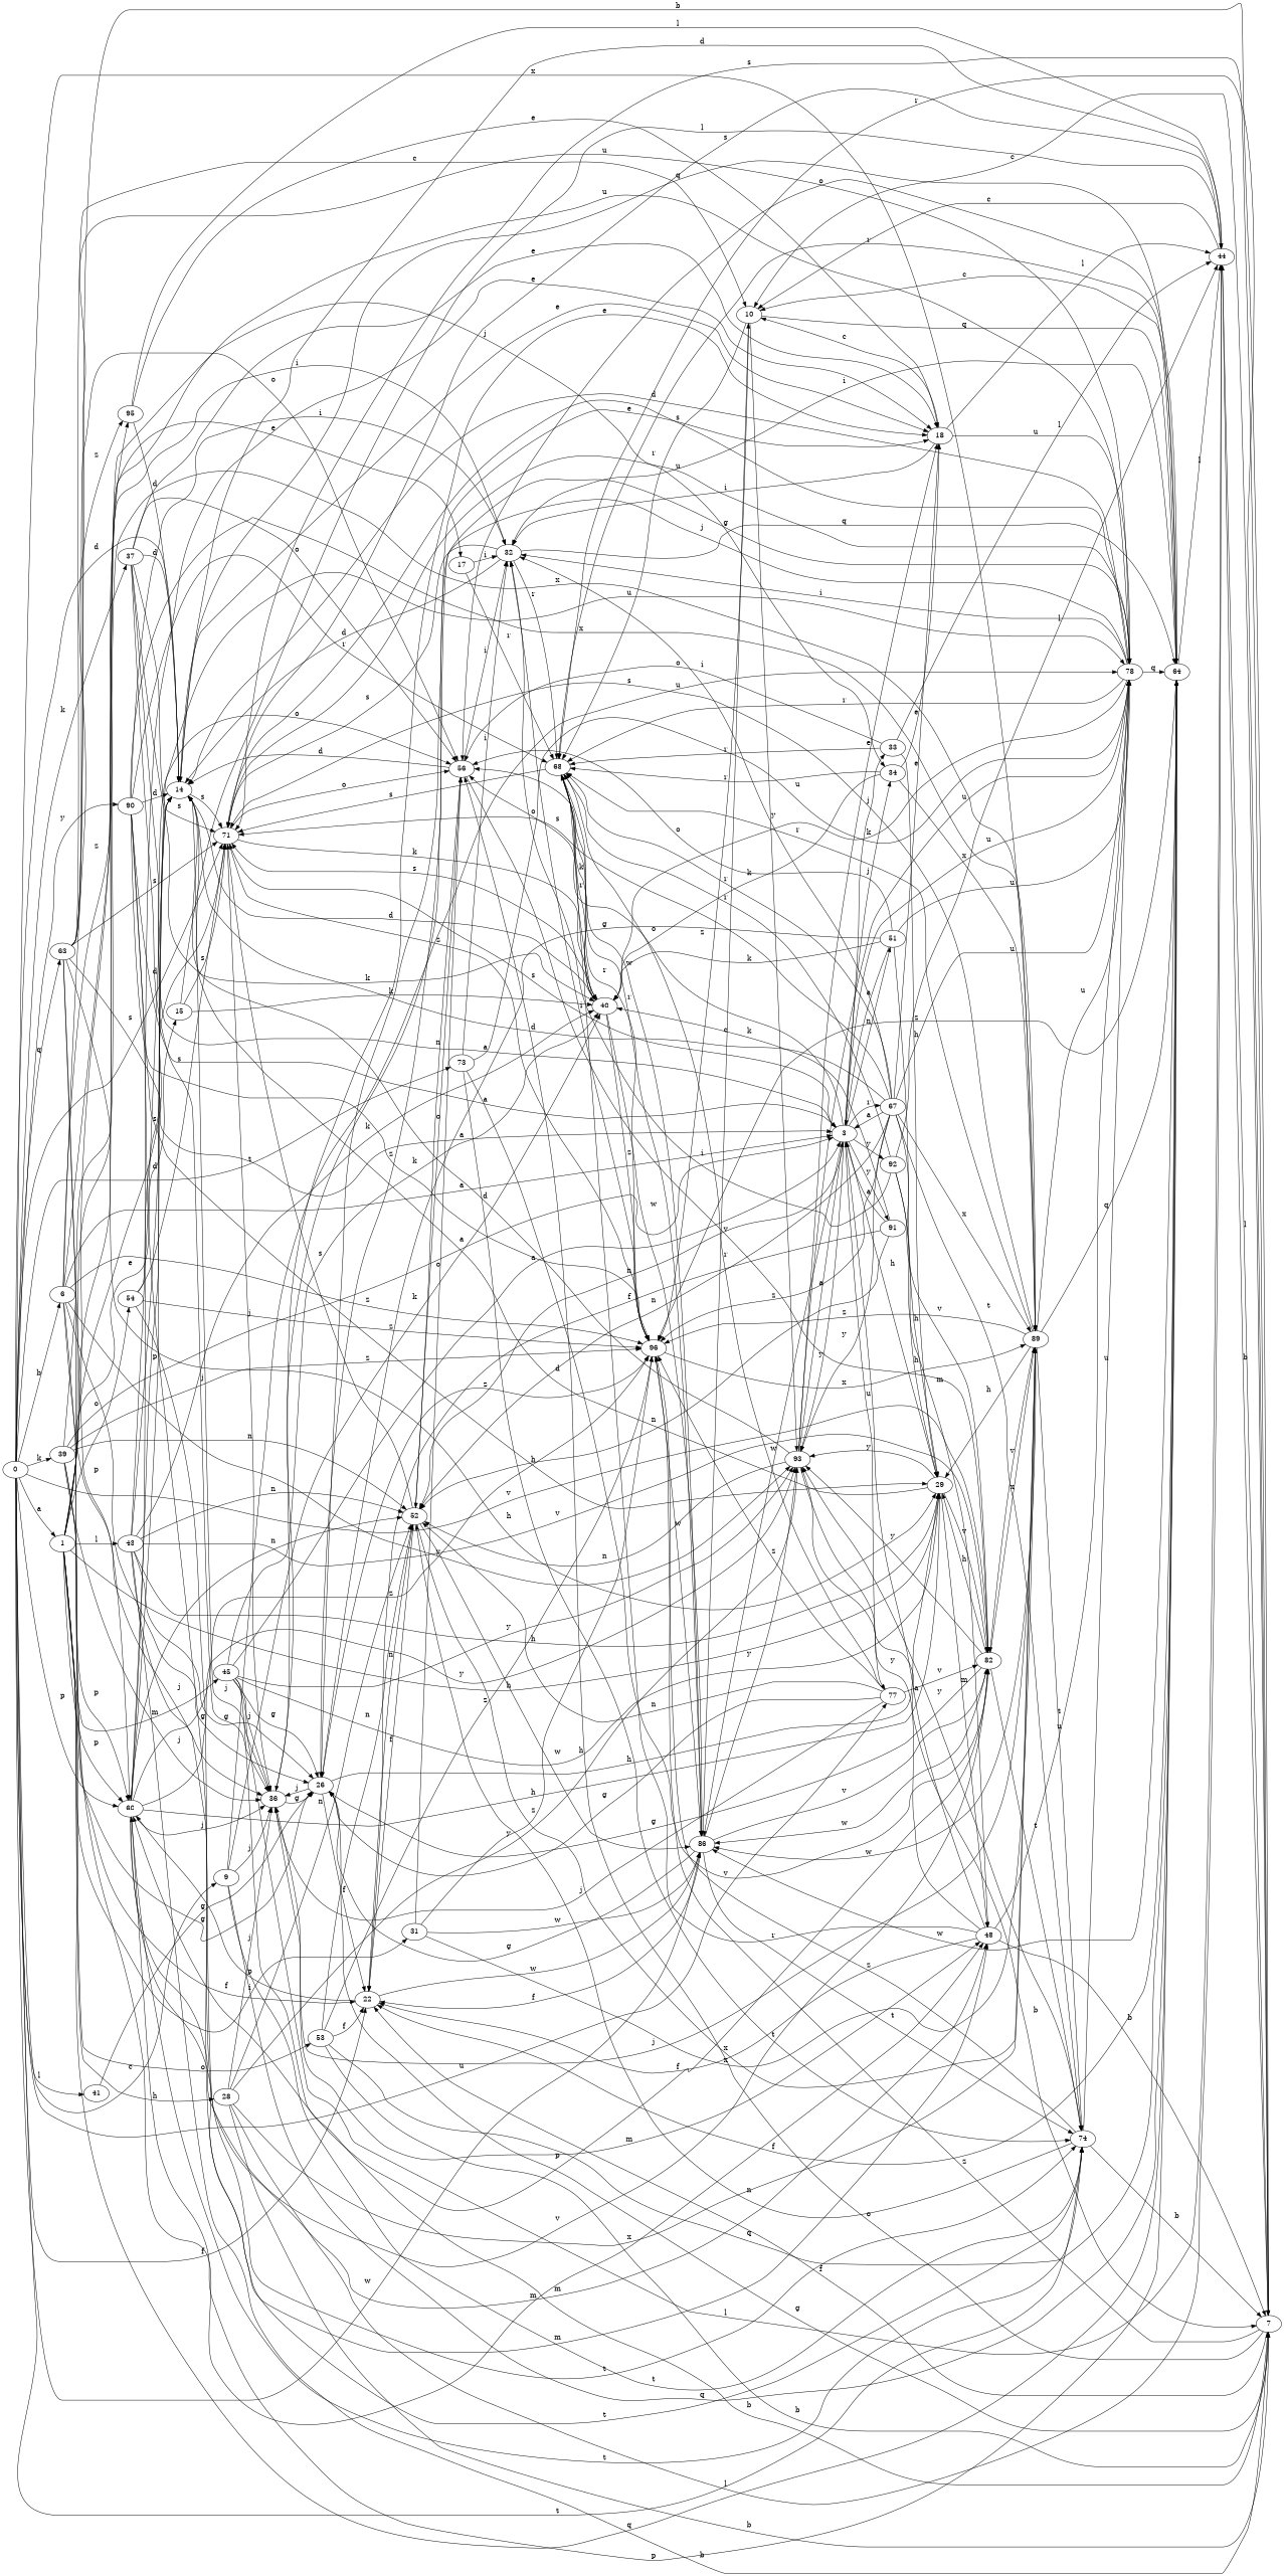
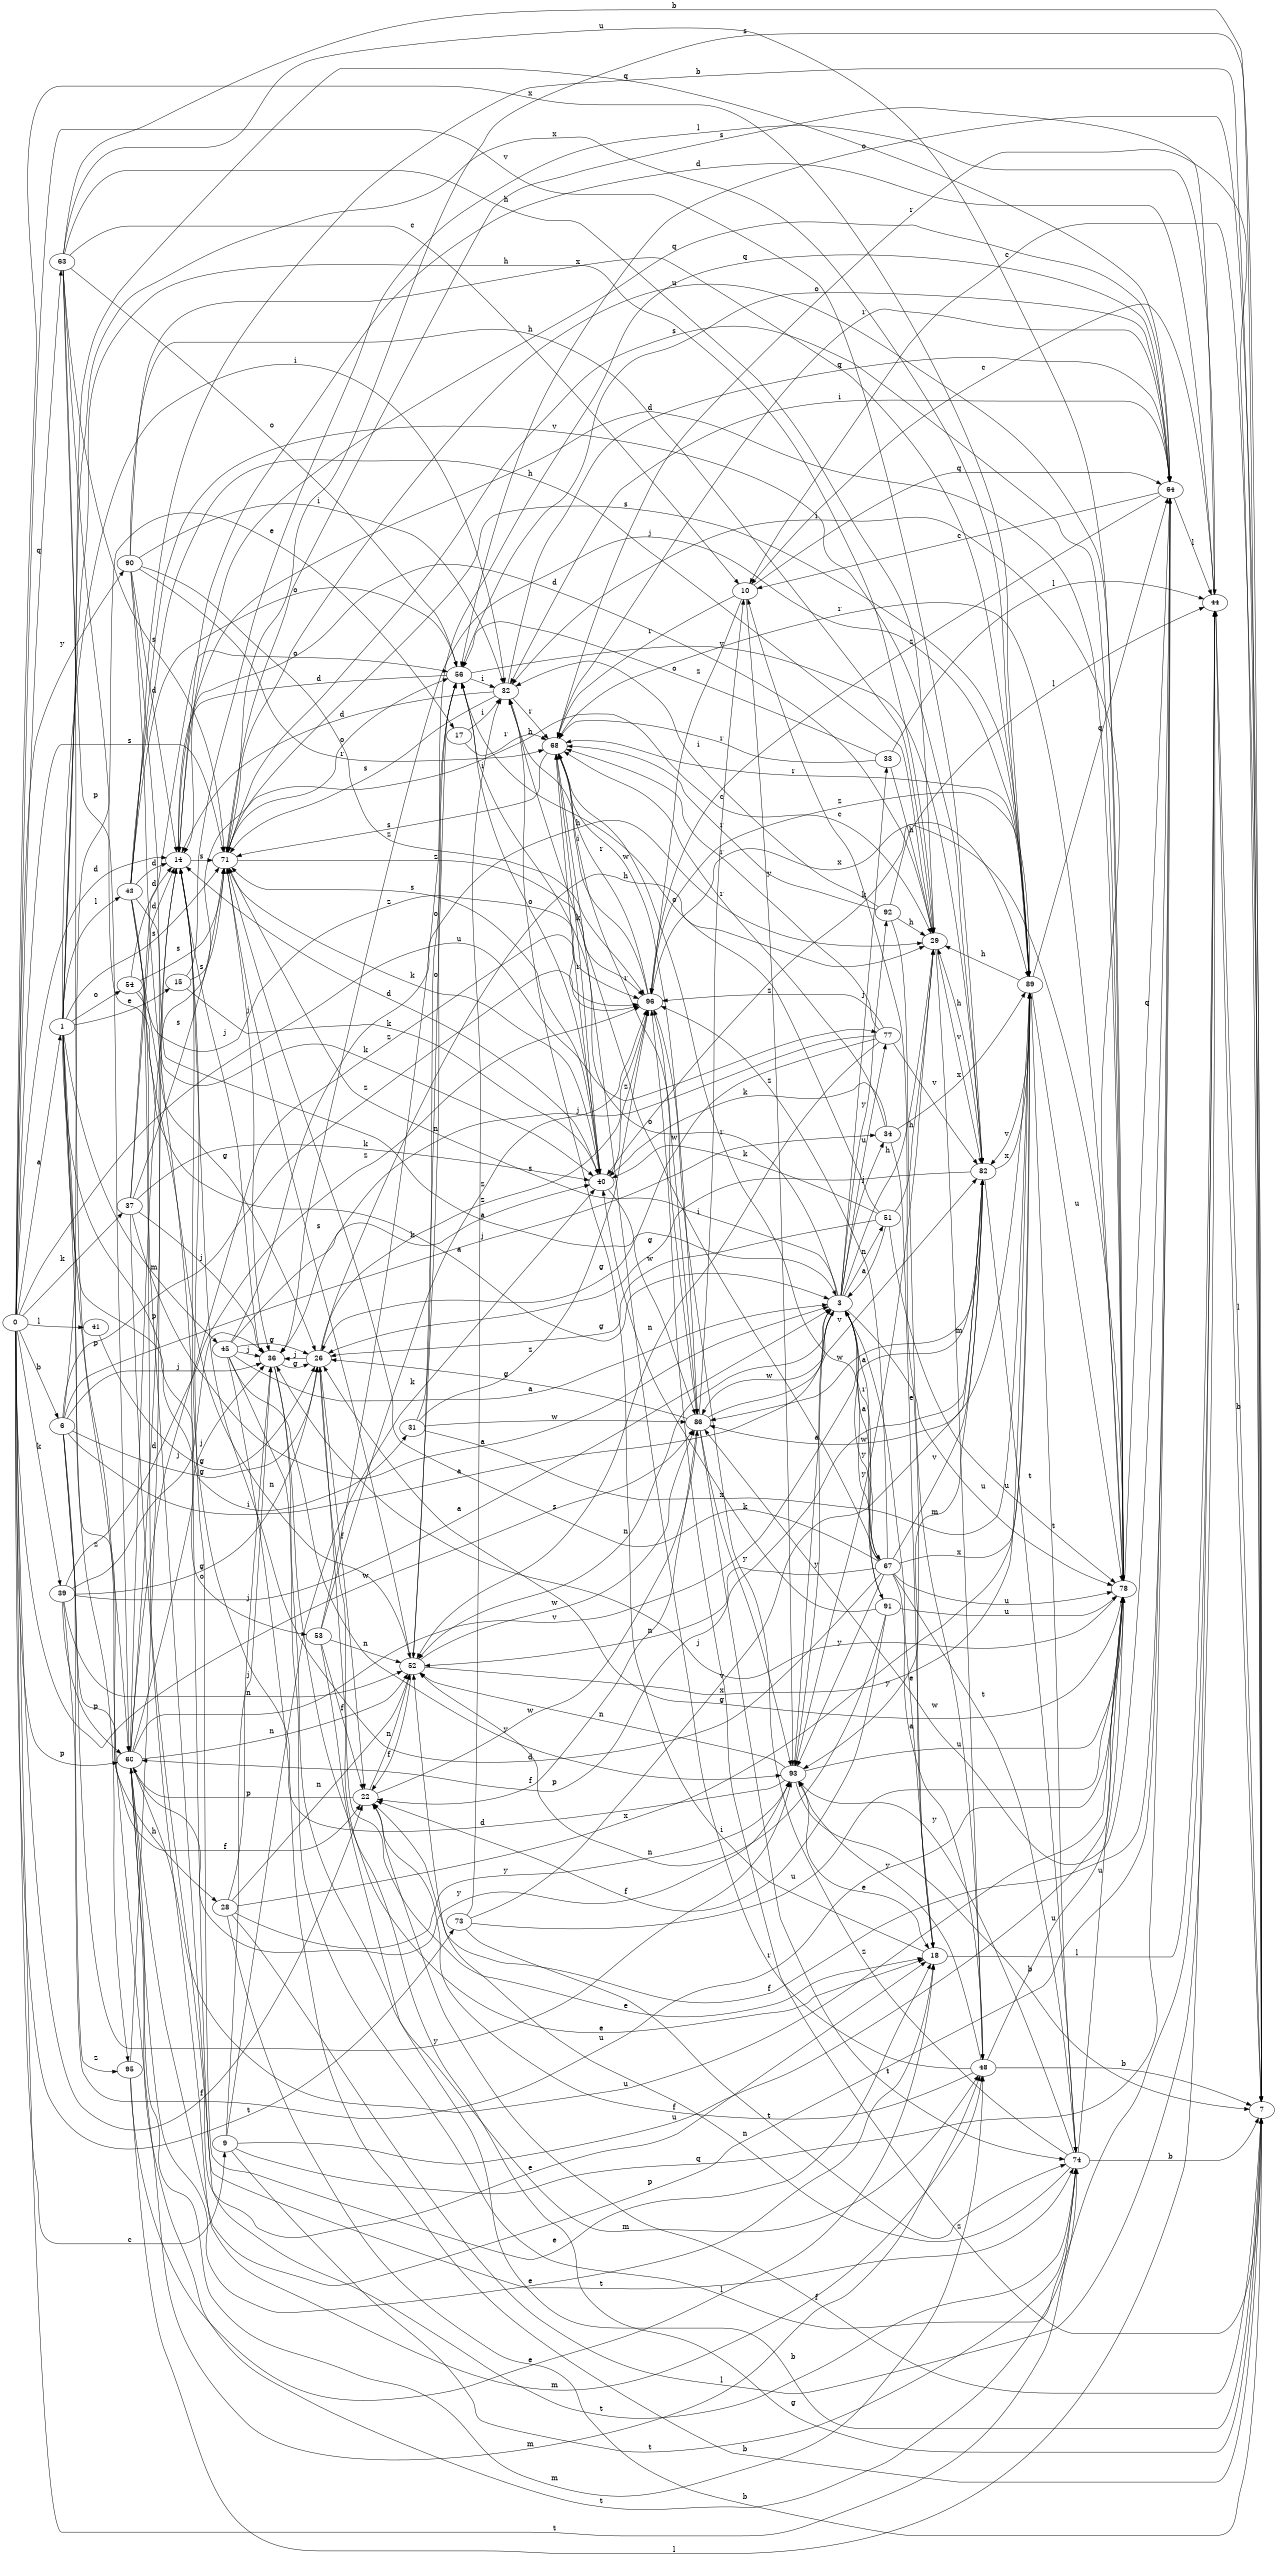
  strict digraph {
    rankdir=LR
    0
    1
    6
    9
    14
    22
    37
    39
    41
    60
    63
    71
    73
    74
    77
    82
    86
    89
    90
    15
    28
    29
    31
    32
    43
    45
    53
    54
    64
    95
    3
    34
    93
    17
    26
    36
    96
    78
    40
    18
    52
    56
    48
    7
    10
    68
    44
    33
    51
    67
    91
    92
    0 -> 1 [label=a]
    0 -> 6 [label=b]
    0 -> 9 [label=c]
    0 -> 14 [label=d]
    0 -> 22 [label=f]
    0 -> 37 [label=k]
    0 -> 39 [label=k]
    0 -> 41 [label=l]
    0 -> 60 [label=p]
    0 -> 63 [label=q]
    0 -> 71 [label=s]
    0 -> 73 [label=t]
    0 -> 74 [label=t]
    0 -> 77 [label=u]
    0 -> 82 [label=v]
    0 -> 86 [label=w]
    0 -> 89 [label=x]
    0 -> 90 [label=y]
    1 -> 60 [label=p]
    1 -> 71 [label=s]
    1 -> 89 [label=x]
    1 -> 15 [label=e]
    1 -> 28 [label=h]
    1 -> 29 [label=h]
    1 -> 31 [label=i]
    1 -> 32 [label=i]
    1 -> 43 [label=l]
    1 -> 45 [label=m]
    1 -> 53 [label=o]
    1 -> 54 [label=o]
    1 -> 64 [label=q]
    1 -> 95 [label=z]
    6 -> 22 [label=f]
    6 -> 95 [label=z]
    6 -> 3 [label=a]
    6 -> 34 [label=j]
    6 -> 93 [label=y]
    6 -> 17 [label=e]
    6 -> 26 [label=g]
    6 -> 36 [label=j]
    6 -> 96 [label=z]
    9 -> 74 [label=t]
    9 -> 64 [label=q]
    9 -> 36 [label=j]
    9 -> 78 [label=u]
    9 -> 40 [label=k]
    14 -> 71 [label=s]
    14 -> 64 [label=q]
    14 -> 36 [label=j]
    14 -> 18 [label=e]
    22 -> 60 [label=p]
    22 -> 86 [label=w]
    22 -> 52 [label=n]
    37 -> 14 [label=d]
    37 -> 71 [label=s]
    37 -> 3 [label=a]
    37 -> 36 [label=j]
    37 -> 40 [label=k]
    37 -> 18 [label=e]
    37 -> 56 [label=o]
    39 -> 60 [label=p]
    39 -> 3 [label=a]
    39 -> 26 [label=g]
    39 -> 36 [label=j]
    39 -> 96 [label=z]
    39 -> 78 [label=u]
    39 -> 52 [label=n]
    41 -> 26 [label=g]
    60 -> 14 [label=p]
    60 -> 74 [label=t]
    60 -> 82 [label=v]
    60 -> 29 [label=h]
    60 -> 93 [label=y]
    60 -> 36 [label=j]
    60 -> 96 [label=z]
    60 -> 78 [label=u]
    60 -> 18 [label=e]
    60 -> 52 [label=n]
    60 -> 48 [label=m]
    63 -> 60 [label=p]
    63 -> 71 [label=s]
    63 -> 29 [label=h]
    63 -> 3 [label=a]
    63 -> 78 [label=u]
    63 -> 56 [label=o]
    63 -> 48 [label=m]
    63 -> 7 [label=b]
    63 -> 10 [label=c]
    71 -> 36 [label=j]
    71 -> 96 [label=z]
    71 -> 78 [label=u]
    71 -> 40 [label=k]
    71 -> 56 [label=o]
    73 -> 74 [label=t]
    73 -> 82 [label=v]
    73 -> 32 [label=i]
    73 -> 78 [label=u]
    74 -> 93 [label=y]
    74 -> 96 [label=z]
    74 -> 78 [label=u]
    74 -> 52 [label=n]
    74 -> 7 [label=b]
    77 -> 82 [label=v]
    77 -> 26 [label=g]
    77 -> 36 [label=j]
    77 -> 96 [label=z]
    77 -> 52 [label=n]
    77 -> 68 [label=r]
    82 -> 60 [label=p]
    82 -> 74 [label=t]
    82 -> 86 [label=w]
    82 -> 89 [label=x]
    82 -> 29 [label=h]
    82 -> 93 [label=y]
    82 -> 26 [label=g]
    86 -> 22 [label=f]
    86 -> 74 [label=t]
    86 -> 82 [label=v]
    86 -> 93 [label=y]
    86 -> 26 [label=g]
    86 -> 10 [label=c]
    86 -> 68 [label=r]
    89 -> 71 [label=s]
    89 -> 74 [label=t]
    89 -> 82 [label=v]
    89 -> 86 [label=w]
    89 -> 29 [label=h]
    89 -> 64 [label=q]
    89 -> 36 [label=j]
    89 -> 96 [label=z]
    89 -> 78 [label=u]
    89 -> 68 [label=r]
    90 -> 14 [label=d]
    90 -> 74 [label=t]
    90 -> 89 [label=x]
    90 -> 29 [label=h]
    90 -> 32 [label=i]
    90 -> 3 [label=a]
    90 -> 96 [label=z]
    90 -> 68 [label=r]
    15 -> 71 [label=s]
    15 -> 40 [label=k]
    15 -> 44 [label=l]
    28 -> 89 [label=x]
    28 -> 93 [label=y]
    28 -> 36 [label=j]
    28 -> 52 [label=n]
    28 -> 7 [label=b]
    28 -> 44 [label=l]
    29 -> 14 [label=d]
    29 -> 82 [label=v]
    29 -> 93 [label=y]
    29 -> 48 [label=m]
    31 -> 86 [label=w]
    31 -> 89 [label=x]
    31 -> 96 [label=z]
    31 -> 56 [label=o]
    32 -> 14 [label=d]
    32 -> 71 [label=s]
    32 -> 64 [label=q]
    32 -> 68 [label=r]
    43 -> 14 [label=d]
    43 -> 74 [label=t]
    43 -> 82 [label=v]
    43 -> 29 [label=h]
    43 -> 26 [label=g]
    43 -> 40 [label=k]
    43 -> 52 [label=n]
    43 -> 56 [label=o]
    43 -> 7 [label=b]
    45 -> 29 [label=h]
    45 -> 3 [label=a]
    45 -> 93 [label=y]
    45 -> 26 [label=g]
    45 -> 36 [label=j]
    45 -> 40 [label=k]
    45 -> 7 [label=b]
    45 -> 44 [label=l]
    53 -> 22 [label=f]
    53 -> 64 [label=q]
    53 -> 96 [label=z]
    53 -> 52 [label=n]
    53 -> 7 [label=b]
    54 -> 14 [label=d]
    54 -> 71 [label=s]
    54 -> 96 [label=z]
    54 -> 48 [label=m]
    64 -> 22 [label=f]
    64 -> 60 [label=p]
    64 -> 86 [label=w]
    64 -> 32 [label=i]
    64 -> 96 [label=z]
    64 -> 56 [label=o]
    64 -> 10 [label=c]
    64 -> 68 [label=r]
    64 -> 44 [label=l]
    95 -> 14 [label=d]
    95 -> 18 [label=e]
    95 -> 44 [label=l]
    3 -> 71 [label=s]
    3 -> 77 [label=u]
    3 -> 86 [label=w]
    3 -> 29 [label=h]
    3 -> 34 [label=j]
    3 -> 93 [label=y]
    3 -> 78 [label=u]
    3 -> 52 [label=n]
    3 -> 56 [label=o]
    3 -> 33 [label=j]
    3 -> 51 [label=n]
    3 -> 67 [label=r]
    3 -> 91 [label=y]
    3 -> 92 [label=y]
    34 -> 89 [label=x]
    34 -> 40 [label=k]
    34 -> 18 [label=e]
    34 -> 68 [label=r]
    93 -> 14 [label=d]
    93 -> 3 [label=a]
    93 -> 78 [label=u]
    93 -> 18 [label=e]
    93 -> 52 [label=n]
    93 -> 7 [label=b]
    17 -> 32 [label=i]
    17 -> 68 [label=r]
    26 -> 22 [label=f]
    26 -> 29 [label=h]
    26 -> 36 [label=j]
    26 -> 96 [label=z]
    26 -> 18 [label=e]
    36 -> 26 [label=g]
    36 -> 18 [label=e]
    36 -> 48 [label=m]
    96 -> 86 [label=w]
    96 -> 89 [label=x]
    96 -> 32 [label=i]
    96 -> 68 [label=r]
    78 -> 14 [label=d]
    78 -> 71 [label=s]
    78 -> 32 [label=i]
    78 -> 64 [label=q]
    78 -> 26 [label=g]
    78 -> 36 [label=j]
    78 -> 40 [label=k]
    78 -> 68 [label=r]
    40 -> 14 [label=d]
    40 -> 71 [label=s]
    40 -> 86 [label=w]
    40 -> 96 [label=z]
    40 -> 56 [label=o]
    40 -> 68 [label=r]
    18 -> 32 [label=i]
    18 -> 10 [label=c]
    18 -> 44 [label=l]
    52 -> 22 [label=f]
    52 -> 71 [label=s]
    52 -> 86 [label=w]
    52 -> 89 [label=x]
    52 -> 56 [label=o]
    56 -> 14 [label=d]
    56 -> 82 [label=v]
    56 -> 32 [label=i]
    56 -> 52 [label=n]
    48 -> 22 [label=f]
    48 -> 3 [label=a]
    48 -> 93 [label=y]
    48 -> 78 [label=u]
    48 -> 7 [label=b]
    48 -> 68 [label=r]
    7 -> 22 [label=f]
    7 -> 71 [label=s]
    7 -> 26 [label=g]
    7 -> 96 [label=z]
    7 -> 56 [label=o]
    7 -> 10 [label=c]
    7 -> 68 [label=r]
    7 -> 44 [label=l]
    10 -> 64 [label=q]
    10 -> 93 [label=y]
    10 -> 96 [label=z]
    10 -> 68 [label=r]
    68 -> 71 [label=s]
    68 -> 86 [label=w]
    68 -> 40 [label=k]
    44 -> 14 [label=d]
    44 -> 71 [label=s]
    44 -> 7 [label=b]
    44 -> 10 [label=c]
    33 -> 29 [label=h]
    33 -> 56 [label=o]
    33 -> 68 [label=r]
    33 -> 44 [label=l]
    51 -> 29 [label=h]
    51 -> 3 [label=a]
    51 -> 26 [label=g]
    51 -> 78 [label=u]
    51 -> 40 [label=k]
    51 -> 56 [label=o]
    67 -> 14 [label=d]
    67 -> 71 [label=s]
    67 -> 74 [label=t]
    67 -> 82 [label=v]
    67 -> 89 [label=x]
    67 -> 32 [label=i]
    67 -> 3 [label=a]
    67 -> 93 [label=y]
    67 -> 96 [label=z]
    67 -> 78 [label=u]
    67 -> 18 [label=e]
    67 -> 52 [label=n]
    67 -> 68 [label=r]
    91 -> 22 [label=f]
    91 -> 3 [label=a]
-   18 -> 78 [label=u]
+   91 -> 78 [label=u]
    91 -> 40 [label=k]
    91 -> 52 [label=n]
    92 -> 29 [label=h]
    92 -> 32 [label=i]
    92 -> 48 [label=m]
    92 -> 68 [label=r]
    92 -> 44 [label=l]
  }
